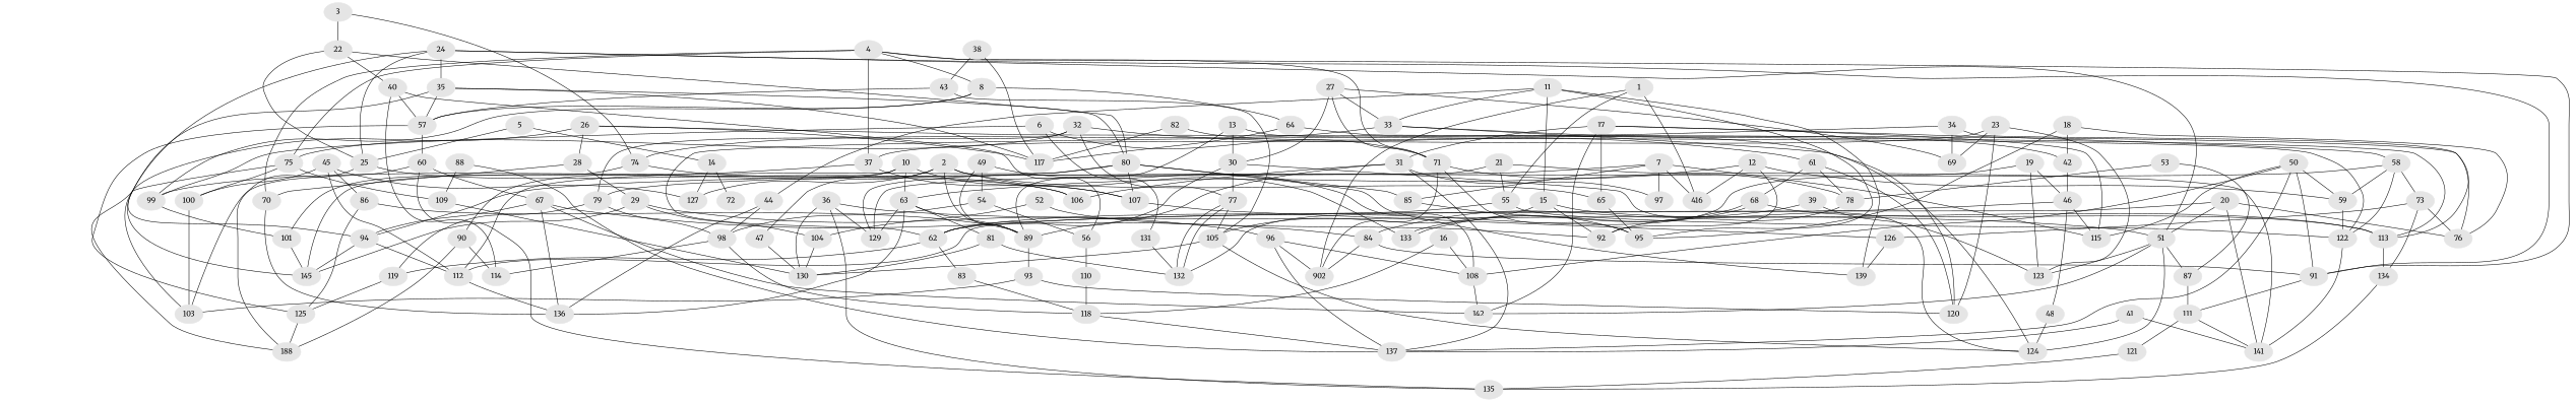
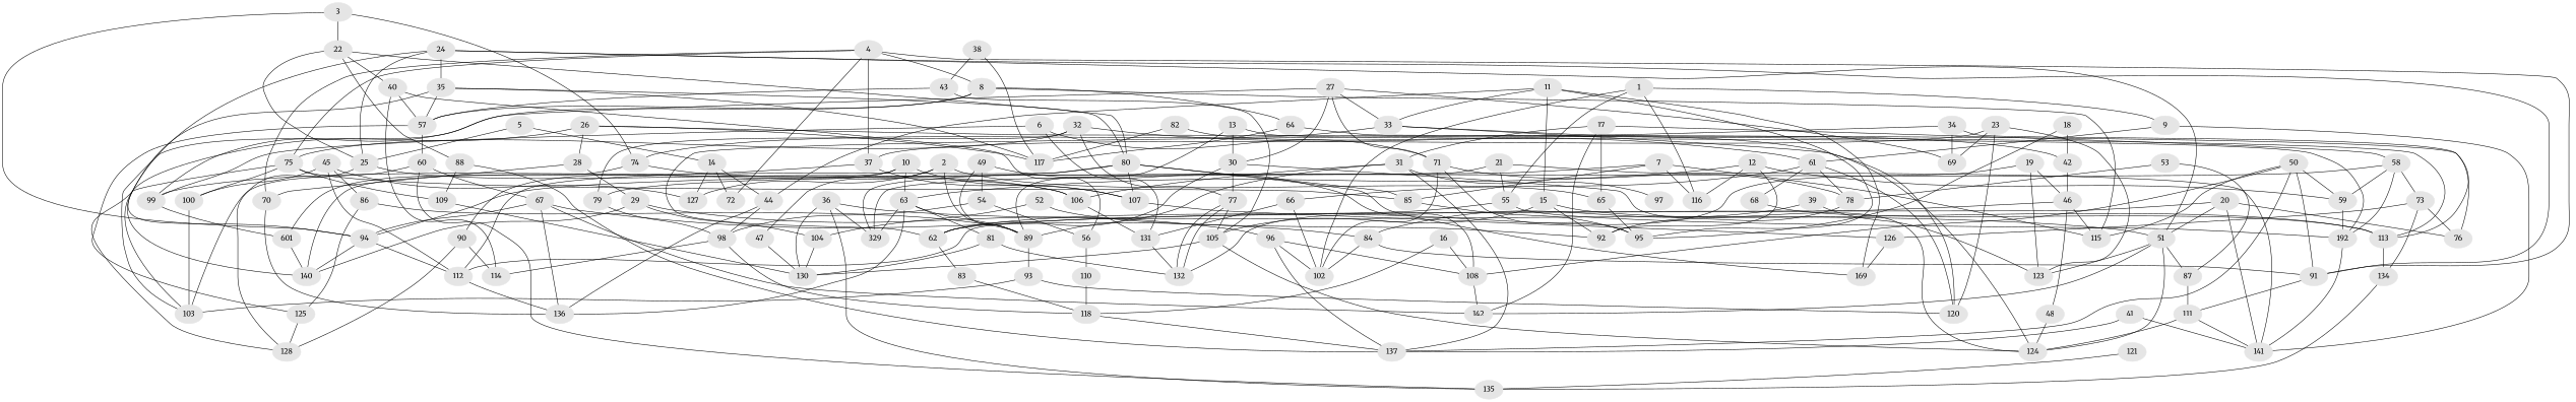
  graph {
    fontname=Merriweather
    node [color=gray90 fontname=Merriweather style=filled]
    edge [fontname=Merriweather]
    1
+   9
    55
-   102 [label=902]
-   116 [label=416]
+   102
+   116
    61
    141
-   122
+   122 [label=192]
    62
    2
    47
    65
    89
    127
-   133
    130
    95
    93
    3
    22
    74
    94
    25
    40
    80
    88
    106
-   101
-   140 [label=145]
+   101 [label=601]
+   140
    112
    4
    8
    37
    70
    72
    75
    91
    99
    115
    57
    64
    107
    136
    85
-   128 [label=188]
+   128
    100
    109
    111
    5
    14
    44
    6
    71
    131
    78
    132
    7
    79
    97
    98
-   119
    60
    125
    76
    117
    120
+   66
    68
    10
    63
    90
-   129
+   129 [label=329]
    81
    114
    126
    11
    15
    33
-   139
+   139 [label=169]
    92
    105
    113
    42
    12
    59
    13
    30
    77
    124
    134
    16
    108
    118
    142
    137
    17
    31
    58
    73
    18
    46
    19
    123
    48
    20
    51
    87
    21
    56
    23
    69
    24
    35
    26
    28
    103
    29
    27
    96
    104
    83
    32
    34
    36
    135
    38
    43
    39
    84
    110
    41
    45
    86
    121
    49
    54
    50
    52
    53
    67
    82
+   1 -- 9
    1 -- 55
    1 -- 102
    1 -- 116
+   9 -- 61
+   9 -- 141
    55 -- 122
    55 -- 62
    61 -- 78
    61 -- 120
+   61 -- 66
    61 -- 68
    122 -- 141
-   62 -- 119
    62 -- 83
    2 -- 47
    2 -- 65
    2 -- 89
    2 -- 127
-   2 -- 133
    47 -- 130
    65 -- 95
    89 -- 93
    93 -- 120
    93 -- 103
    3 -- 22
    3 -- 74
+   3 -- 94
    22 -- 25
    22 -- 40
    22 -- 80
+   22 -- 88
    74 -- 106
    74 -- 101
    94 -- 140
    94 -- 112
    25 -- 106
    25 -- 128
    40 -- 57
    40 -- 114
    40 -- 56
    80 -- 112
    80 -- 107
    80 -- 85
    80 -- 129
    80 -- 139
    88 -- 109
    88 -- 137
+   106 -- 131
    101 -- 140
    112 -- 136
    4 -- 8
    4 -- 37
    4 -- 70
-   4 -- 71
+   4 -- 72
    4 -- 75
    4 -- 91
    8 -- 99
-   17 -- 115
+   8 -- 115
    8 -- 57
    8 -- 64
    37 -- 99
    37 -- 107
    70 -- 136
+   75 -- 85
    75 -- 128
    75 -- 100
    75 -- 109
    91 -- 111
    99 -- 101
    57 -- 60
    57 -- 125
    64 -- 76
    64 -- 117
    107 -- 126
    85 -- 95
    100 -- 103
    109 -- 130
    111 -- 141
-   111 -- 121
+   111 -- 124
    5 -- 25
    5 -- 14
    14 -- 127
    14 -- 72
+   14 -- 44
    44 -- 136
    44 -- 98
    6 -- 99
    6 -- 71
    6 -- 131
    71 -- 102
    71 -- 95
    71 -- 78
    131 -- 132
    78 -- 92
    7 -- 116
    7 -- 115
    7 -- 85
    7 -- 79
-   7 -- 97
    79 -- 98
-   79 -- 119
    98 -- 114
    98 -- 118
-   119 -- 125
    60 -- 103
    60 -- 135
    60 -- 67
    125 -- 128
-   68 -- 133
-   68 -- 133
+   66 -- 102
+   66 -- 131
    68 -- 113
    10 -- 140
    10 -- 107
    10 -- 63
    10 -- 90
    63 -- 89
    63 -- 136
    63 -- 129
    63 -- 81
    90 -- 128
    90 -- 114
    81 -- 130
    81 -- 132
    126 -- 139
    11 -- 95
    11 -- 44
    11 -- 15
    11 -- 33
    11 -- 139
    15 -- 92
    15 -- 105
    15 -- 113
    33 -- 74
    33 -- 120
    33 -- 42
    105 -- 130
    105 -- 124
    113 -- 134
    42 -- 46
    12 -- 116
    12 -- 63
    12 -- 92
    12 -- 59
    59 -- 122
    13 -- 122
    13 -- 89
    13 -- 30
    30 -- 62
    30 -- 77
    30 -- 124
    77 -- 132
    77 -- 132
    77 -- 105
    134 -- 135
    16 -- 108
    16 -- 118
    108 -- 142
    118 -- 137
    17 -- 65
    17 -- 142
    17 -- 31
    17 -- 58
    31 -- 89
    31 -- 106
    31 -- 97
    31 -- 137
    58 -- 122
    58 -- 94
    58 -- 59
    58 -- 73
    73 -- 76
    73 -- 126
    73 -- 134
    18 -- 95
-   18 -- 76
    18 -- 42
    46 -- 62
    46 -- 115
    46 -- 48
    19 -- 132
    19 -- 46
    19 -- 123
    48 -- 124
    20 -- 141
    20 -- 112
    20 -- 76
    20 -- 51
    51 -- 124
    51 -- 142
    51 -- 123
    51 -- 87
    87 -- 111
    21 -- 55
    21 -- 141
    21 -- 129
    56 -- 110
    23 -- 37
    23 -- 120
    23 -- 123
    23 -- 69
    24 -- 94
    24 -- 25
    24 -- 91
    24 -- 51
    24 -- 35
    35 -- 80
    35 -- 140
    35 -- 57
    35 -- 117
    26 -- 117
    26 -- 113
    26 -- 28
    26 -- 103
    28 -- 70
    28 -- 29
    29 -- 140
    29 -- 96
    29 -- 104
    27 -- 71
    27 -- 33
    27 -- 30
    27 -- 69
+   27 -- 103
    96 -- 102
    96 -- 108
    96 -- 137
    104 -- 130
    83 -- 118
    32 -- 61
    32 -- 75
    32 -- 79
    32 -- 77
    34 -- 62
    34 -- 113
    34 -- 69
    36 -- 130
    36 -- 129
    36 -- 51
    36 -- 135
    38 -- 117
    38 -- 43
    43 -- 57
    43 -- 105
    39 -- 123
    39 -- 84
    84 -- 102
    84 -- 91
    110 -- 118
    41 -- 141
    41 -- 137
    45 -- 127
    45 -- 112
    45 -- 100
    45 -- 86
    86 -- 89
    86 -- 125
    121 -- 135
    49 -- 89
    49 -- 108
    49 -- 54
    54 -- 98
    54 -- 56
    50 -- 91
    50 -- 115
    50 -- 59
    50 -- 108
    50 -- 137
    52 -- 92
    52 -- 104
    53 -- 78
    53 -- 87
    67 -- 94
    67 -- 136
    67 -- 142
    67 -- 84
    82 -- 117
    82 -- 124
  }
